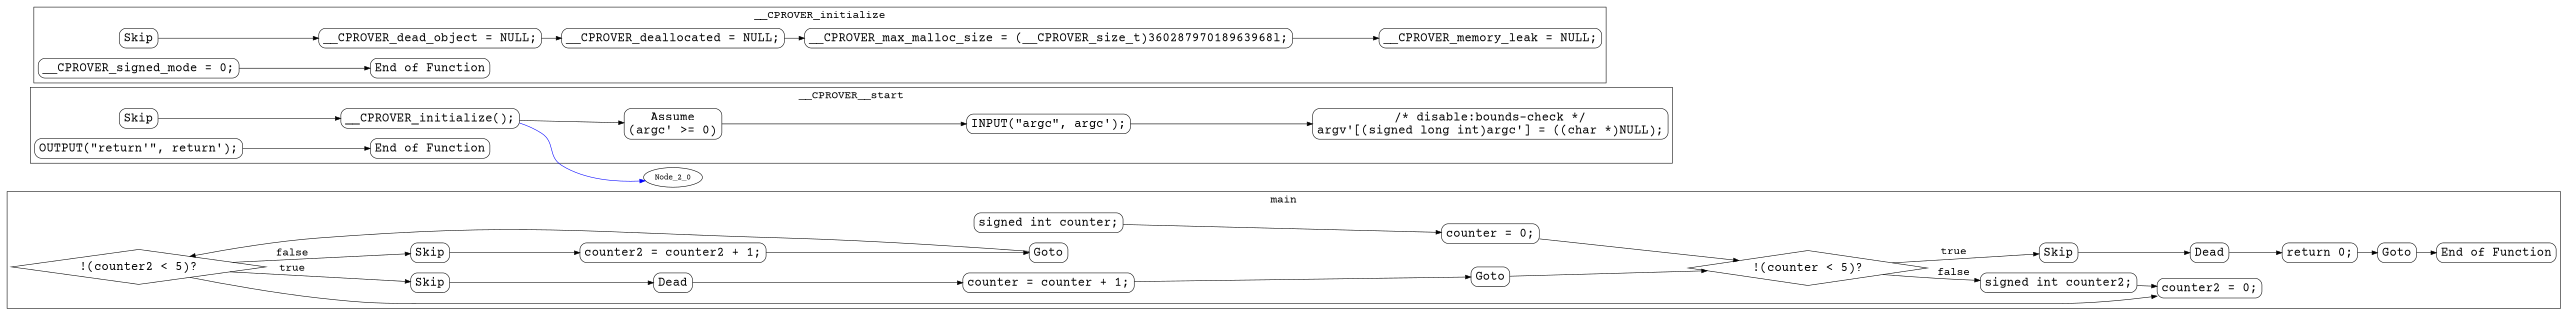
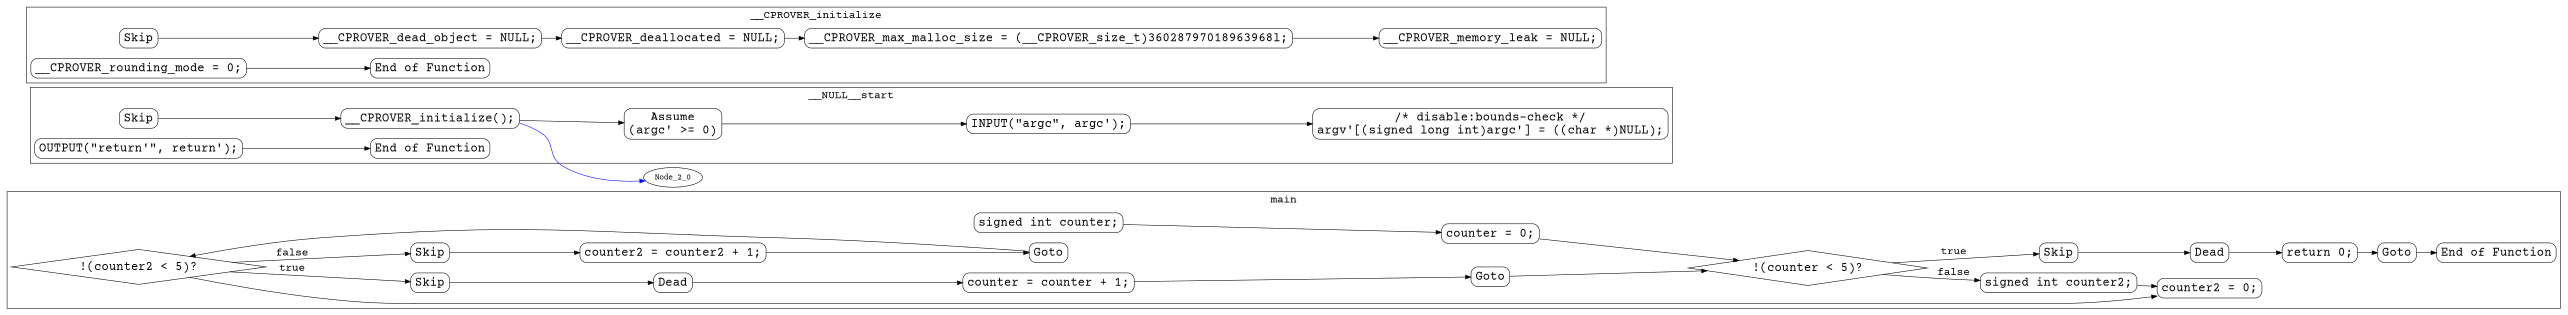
  digraph {
    color=black
    compound=true
    fontname="Courier Prime"
    fontsize=20
    rankdir=LR
    node [fontname="Courier Prime" fontsize=22 shape=Mrecord]
    edge [fontname="Courier Prime"]
    n1 [label="signed int counter;"]
    n2 [label="counter = 0;"]
    n3 [label="!(counter \< 5)?" shape=diamond]
    n4 [label=Skip]
    n5 [label="signed int counter2;"]
    n6 [label=Dead]
    n7 [label="counter2 = 0;"]
    n8 [label="return 0;"]
    n9 [label="!(counter2 \< 5)?" shape=diamond]
    n10 [label=Goto]
    n11 [label=Skip]
    n12 [label=Skip]
    n13 [label="End of Function"]
    n14 [label=Dead]
    n15 [label="counter2 = counter2 + 1;"]
    n16 [label="counter = counter + 1;"]
    n17 [label=Goto]
    n18 [label=Goto]
    n19 [label=Skip]
    n20 [label="__CPROVER_initialize();"]
    n21 [label="Assume\n(argc' \>= 0)"]
    n22 [label="INPUT(\"argc\", argc');"]
    n23 [label="/* disable:bounds-check */\nargv'[(signed long int)argc'] = ((char *)NULL);"]
    n24 [label="OUTPUT(\"return'\", return');"]
    n25 [label="End of Function"]
    n26 [label=Skip]
    n27 [label="__CPROVER_dead_object = NULL;"]
    n28 [label="__CPROVER_deallocated = NULL;"]
    n29 [label="__CPROVER_max_malloc_size = (__CPROVER_size_t)36028797018963968l;"]
    n30 [label="__CPROVER_memory_leak = NULL;"]
-   n31 [label="__CPROVER_signed_mode = 0;"]
+   n31 [label="__CPROVER_rounding_mode = 0;"]
    n32 [label="End of Function"]
    Node_2_0 [fontsize="" shape=""]
    subgraph cluster_1 {
      label=main
      n1
      n2
      n3
      n4
      n5
      n6
      n7
      n8
      n9
      n10
      n11
      n12
      n13
      n14
      n15
      n16
      n17
      n18
    }
    subgraph cluster_2 {
-     label=__CPROVER__start
+     label=__NULL__start
      n19
      n20
      n21
      n22
      n23
      n24
      n25
    }
    subgraph cluster_3 {
      label=__CPROVER_initialize
      n26
      n27
      n28
      n29
      n30
      n31
      n32
    }
    n1 -> n2
    n2 -> n3
    n3 -> n4 [fontsize=20 label=true]
    n3 -> n5 [fontsize=20 label=false]
    n4 -> n6
    n5 -> n7
    n6 -> n8
    n8 -> n10
    n9 -> n7
    n9 -> n11 [fontsize=20 label=true]
    n9 -> n12 [fontsize=20 label=false]
    n10 -> n13
    n11 -> n14
    n12 -> n15
    n14 -> n16
    n15 -> n17
    n16 -> n18
    n17 -> n9
    n18 -> n3
    n19 -> n20
    n20 -> n21
    n20 -> Node_2_0 [color=blue]
    n21 -> n22
    n22 -> n23
    n24 -> n25
    n26 -> n27
    n27 -> n28
    n28 -> n29
    n29 -> n30
    n31 -> n32
  }
